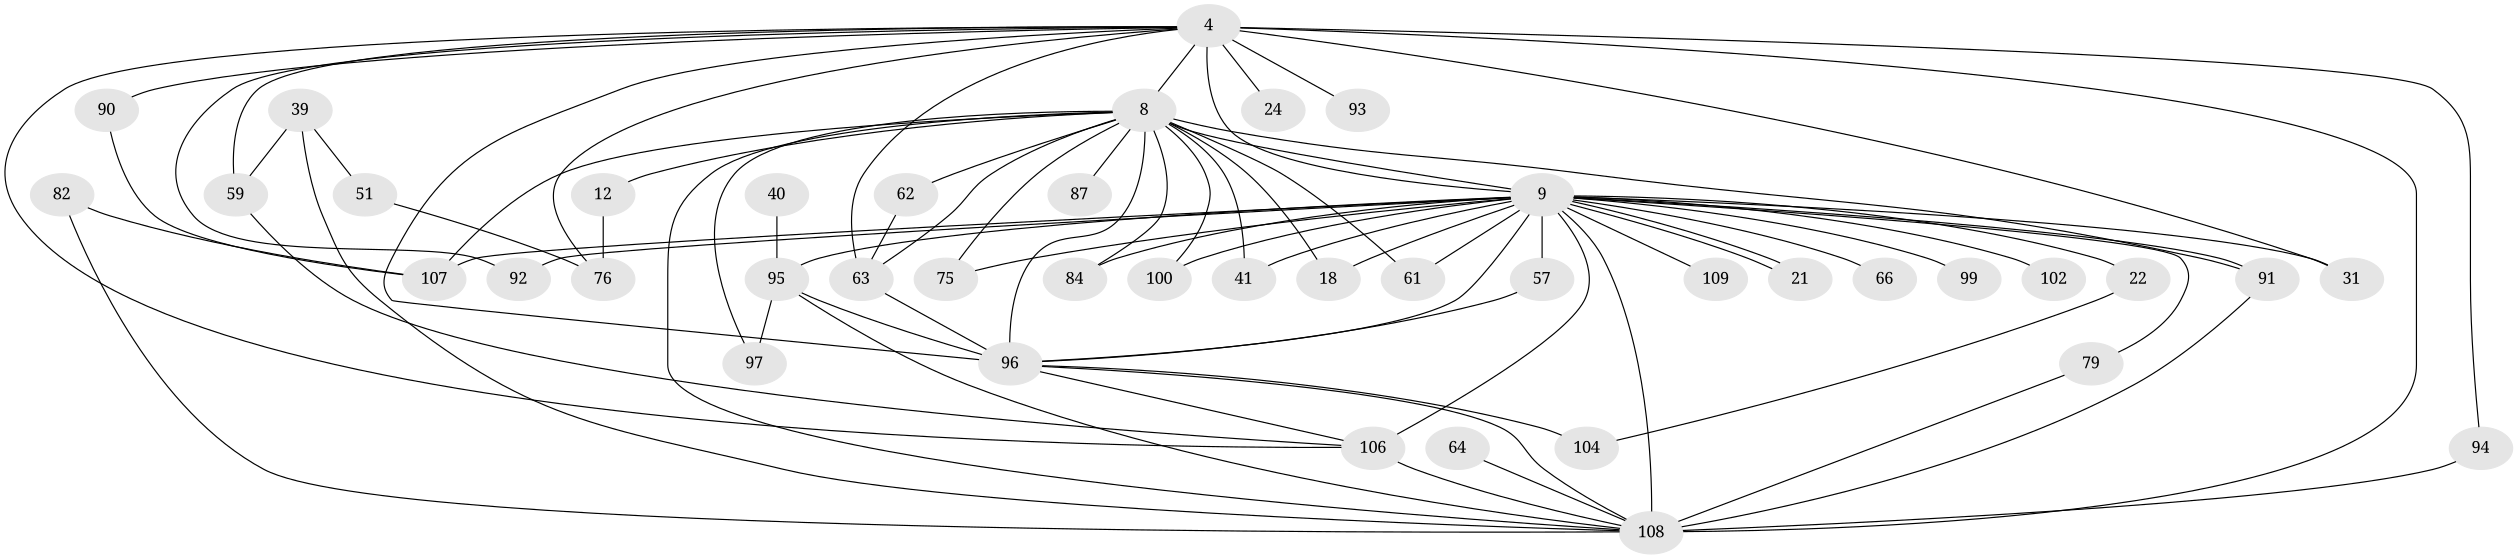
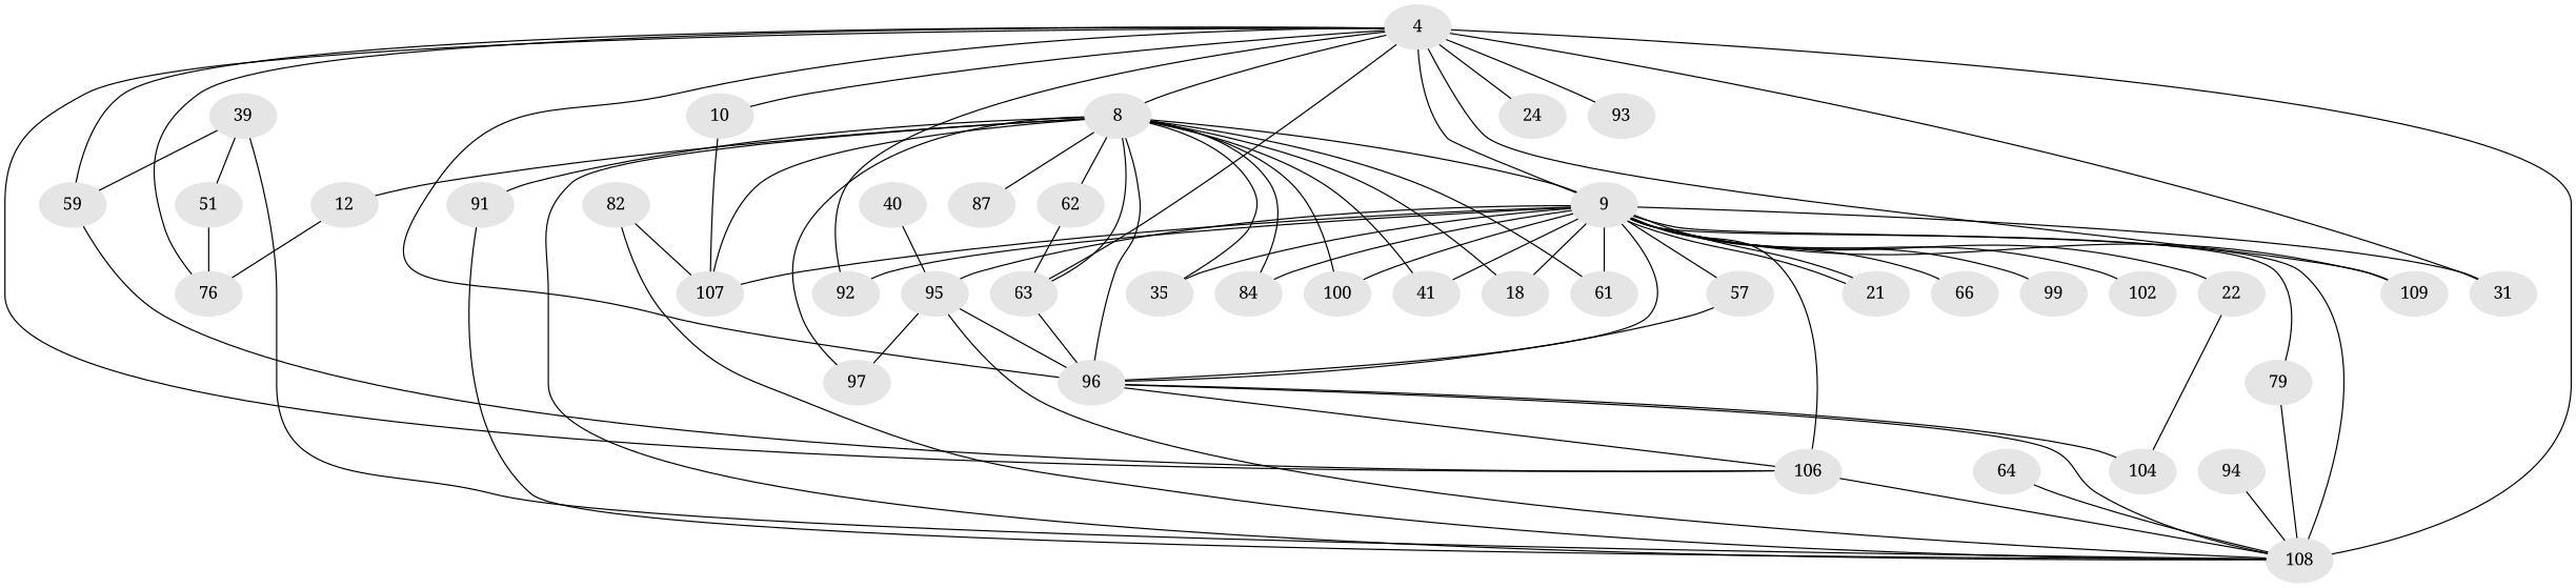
  graph {
    fontname="Noto Serif"
    node [color=gray90 fontname="Noto Serif" style=filled]
    edge [fontname="Noto Serif"]
    4 [super="+2"]
    8 [super="+1"]
    9 [super="+5+7"]
    24
    31
    59 [super="+49"]
    63 [super="+60+17+53"]
    76
-   90
+   90 [label=10]
    92 [super="+88"]
    93
    96 [super="+54+69+80"]
    106 [super="+103+83+12+105"]
    108 [super="+85+13+101"]
    109 [super="+37"]
    n16 [label=41]
    n17 [label=12]
    n18 [label=18]
    61 [super="+36"]
    62
-   75 [super="+74"]
+   75 [super="+74" label=35]
    84
    87
    91 [super="+73+47+78+55"]
    97
    100 [super="+65+38"]
    107 [super="+32+89"]
    21
    22
    57
    66
    79
    95 [super="+86+77"]
    99
    102
    104
    39
    51
    40
    64
    82
    94
    4 -- 8 [weight=4]
    4 -- 9 [weight=8]
    4 -- 24 [weight=2]
    4 -- 31
    4 -- 59
    4 -- 63 [weight=7]
    4 -- 76
    4 -- 90
    4 -- 92
    4 -- 93 [weight=2]
    4 -- 96 [weight=2]
    4 -- 106
    4 -- 108 [weight=5]
-   4 -- 94
+   4 -- 109
    8 -- 9 [weight=8]
    8 -- 63
    8 -- 96 [weight=8]
    8 -- 108 [weight=7]
    8 -- n16
    8 -- n17 [weight=2]
    8 -- n18
    8 -- 61
    8 -- 62
    8 -- 75
    8 -- 84
    8 -- 87
    8 -- 91 [weight=3]
    8 -- 97
    8 -- 100
    8 -- 107 [weight=3]
    9 -- 31
    9 -- 92 [weight=3]
    9 -- 96 [weight=3]
    9 -- 106 [weight=6]
    9 -- 108 [weight=12]
    9 -- 109 [weight=2]
    9 -- n16
    9 -- n18
    9 -- 61 [weight=2]
    9 -- 75 [weight=2]
    9 -- 84
-   9 -- 91 [weight=5]
    9 -- 100 [weight=3]
    9 -- 107 [weight=2]
    9 -- 21
    9 -- 21
    9 -- 22 [weight=2]
    9 -- 57
    9 -- 66 [weight=2]
    9 -- 79
    9 -- 95 [weight=3]
    9 -- 99 [weight=2]
    9 -- 102 [weight=2]
    59 -- 106
    63 -- 96 [weight=2]
    90 -- 107
    96 -- 106
    96 -- 108
    96 -- 104
    106 -- 108
    n17 -- 76
    62 -- 63
    91 -- 108
    22 -- 104
    57 -- 96
    79 -- 108
    95 -- 96 [weight=2]
    95 -- 108
    95 -- 97
    39 -- 59
    39 -- 108 [weight=2]
    39 -- 51
    51 -- 76
    40 -- 95
    64 -- 108
    82 -- 108
    82 -- 107
    94 -- 108 [weight=2]
  }
